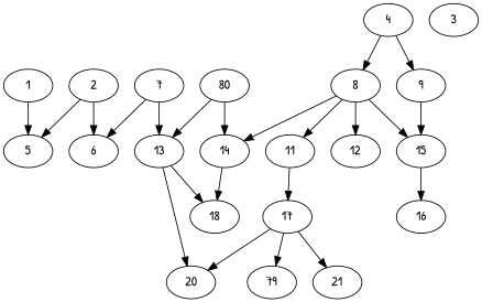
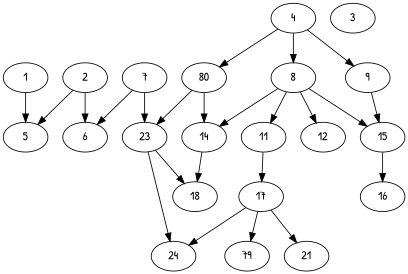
  digraph {
    fontname="Patrick Hand"
    node [alpha=0.11 fontname="Patrick Hand"]
    edge [fontname="Patrick Hand"]
    1 [alpha=0.07 expect_size=6764863284991492096]
    5 [alpha=0.09 expect_size=175448350538978033664]
    4 [expect_size=2790112465383722]
    8 [alpha=0.03 expect_size=246184962916640000]
    9 [alpha=0.16 expect_size=16893048830483530]
    n6 [alpha=0.14 expect_size=1300462736018243584 label=80]
    11 [expect_size=319824578935843]
    14 [alpha=0.12 expect_size=51615999769379024]
    15 [alpha=0.08 expect_size=3472328542912296]
    12 [alpha=0.00 expect_size=604673326903558]
-   13 [alpha=0.07 expect_size=20584132658778341376]
+   13 [alpha=0.07 expect_size=20584132658778341376 label=23]
    2 [alpha=0.09 expect_size=5556270470209270]
    6 [alpha=0.12 expect_size=646976183039310208]
    7 [alpha=0.17 expect_size=6238418321276928000]
    3 [alpha=0.02 expect_size=2009320971778829]
    17 [expect_size=823549772160000]
    18 [alpha=0.04 expect_size=476474910621827072]
    16 [alpha=0.04 expect_size=258375630225128]
-   20 [alpha=0.20 expect_size=77067059345827561472]
+   20 [alpha=0.20 expect_size=77067059345827561472 label=24]
    n20 [alpha=0.17 expect_size=75208602065573712 label=79]
    21 [alpha=0.15 expect_size=1394740890266566]
    1 -> 5
    4 -> 8
    4 -> 9
+   4 -> n6
    8 -> 11
    8 -> 14
    8 -> 15
    8 -> 12
    9 -> 15
    n6 -> 14
    n6 -> 13
    11 -> 17
    14 -> 18
    15 -> 16
    13 -> 18
    13 -> 20
    2 -> 5
    2 -> 6
    7 -> 13
    7 -> 6
    17 -> 20
    17 -> n20
    17 -> 21
  }
